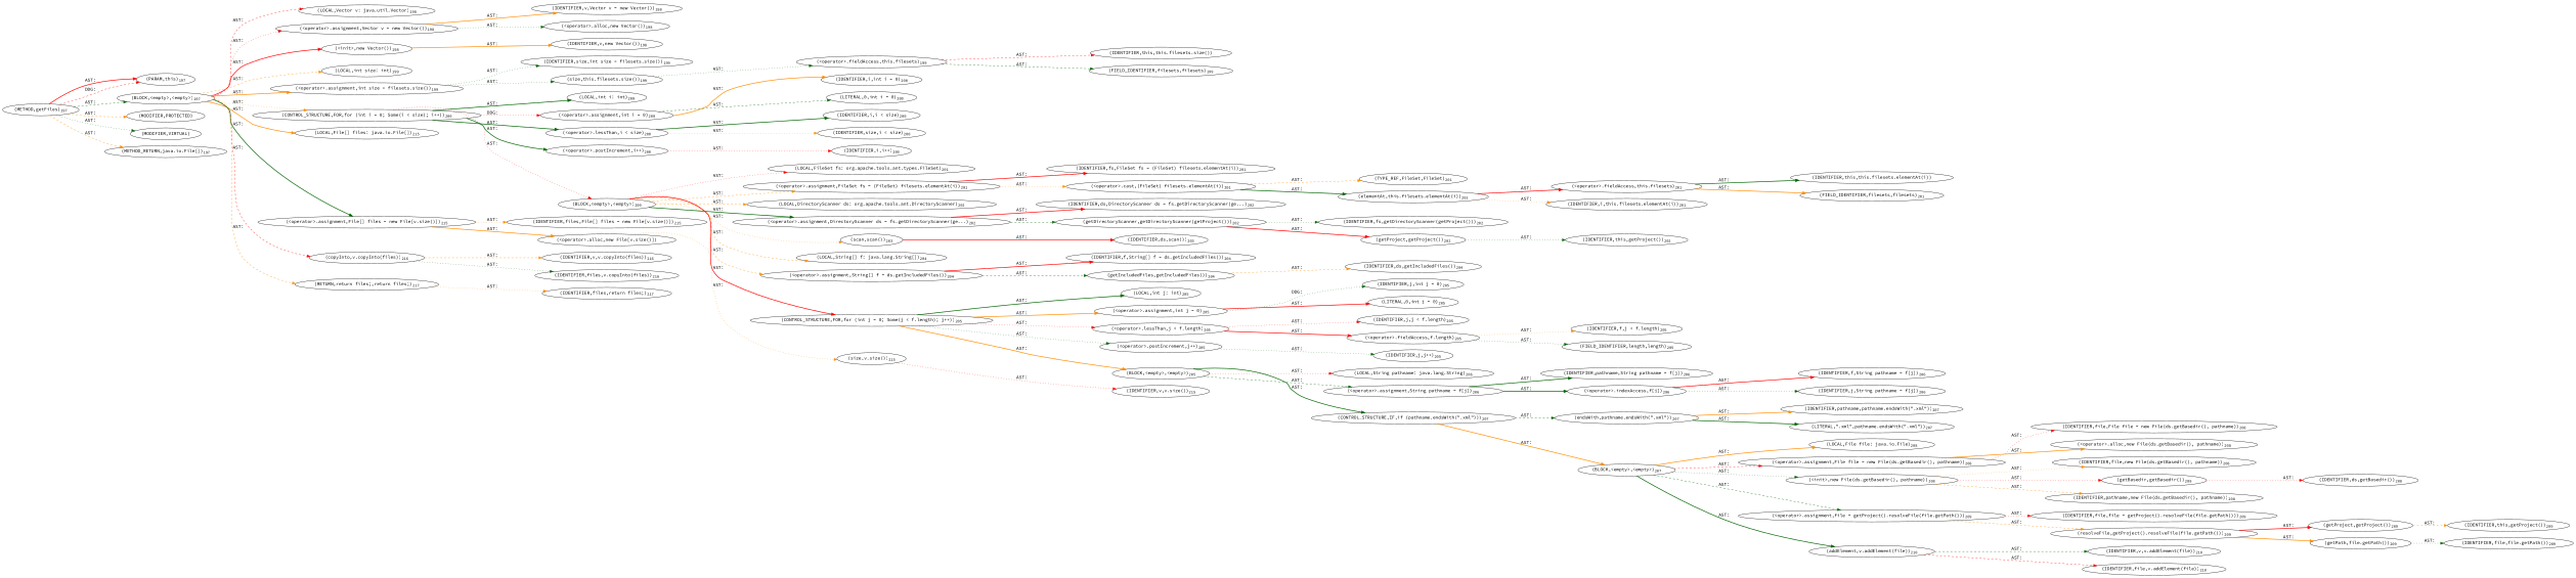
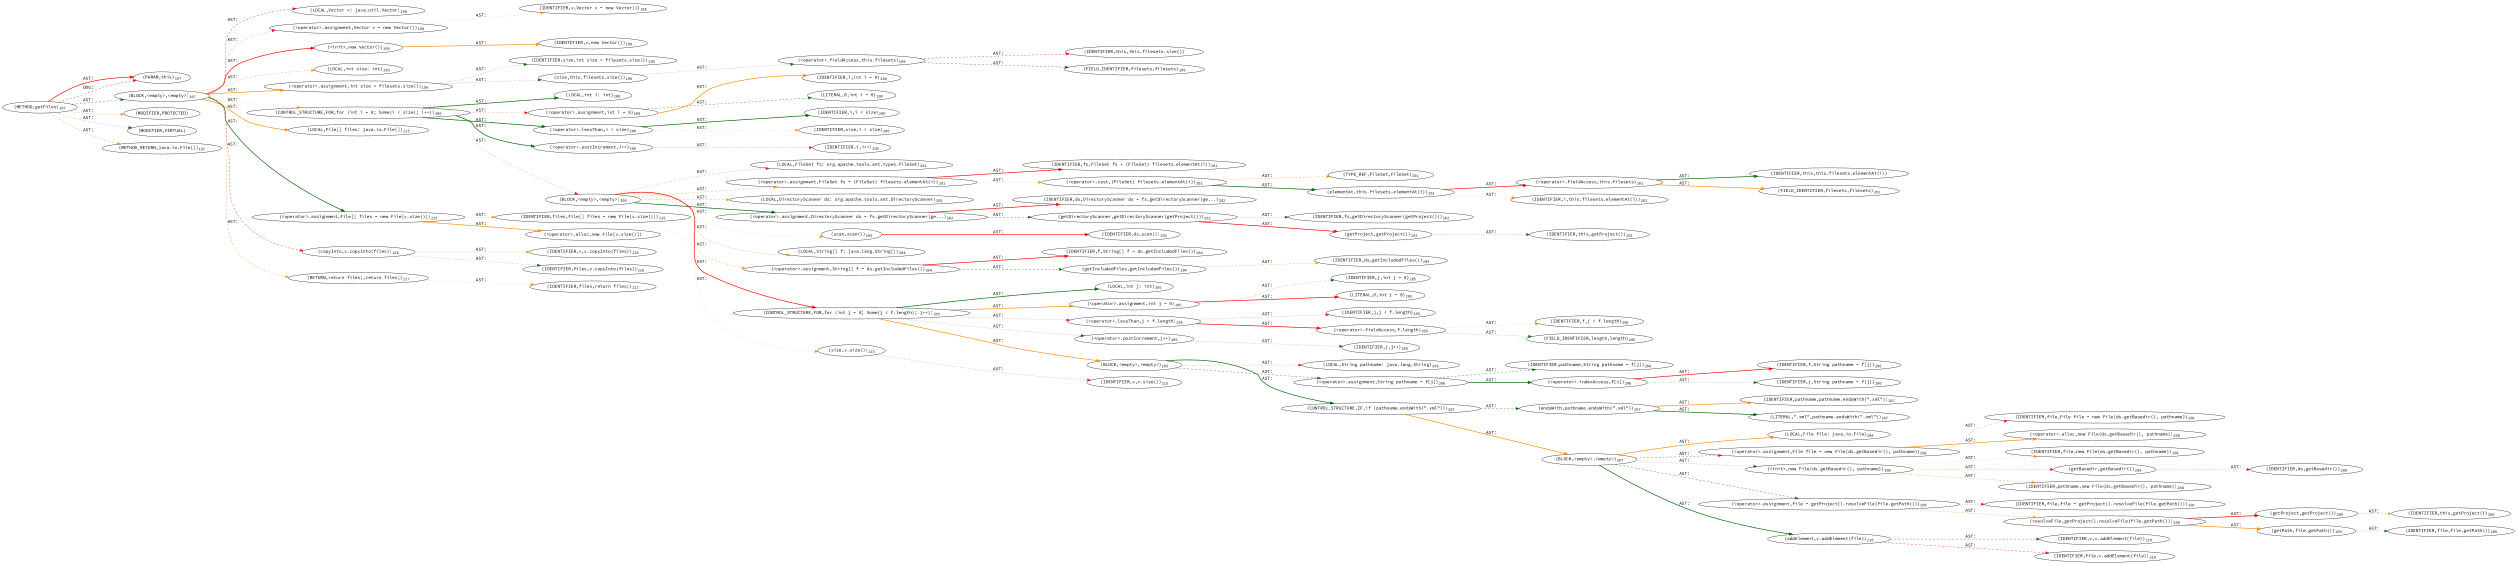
  digraph {
    fontname="Source Code Pro"
    rankdir=LR
    node [fontname="Source Code Pro"]
    edge [color=darkgreen fontname="Source Code Pro" style=bold]
    n1 [label=<(METHOD,getFiles)<SUB>197</SUB>>]
    n2 [label=<(PARAM,this)<SUB>197</SUB>>]
    n3 [label=<(BLOCK,&lt;empty&gt;,&lt;empty&gt;)<SUB>197</SUB>>]
    n4 [label=<(MODIFIER,PROTECTED)>]
    n5 [label=<(MODIFIER,VIRTUAL)>]
    n6 [label=<(METHOD_RETURN,java.io.File[])<SUB>197</SUB>>]
    n7 [label=<(LOCAL,Vector v: java.util.Vector)<SUB>198</SUB>>]
    n8 [label=<(&lt;operator&gt;.assignment,Vector v = new Vector())<SUB>198</SUB>>]
    n9 [label=<(&lt;init&gt;,new Vector())<SUB>198</SUB>>]
    n10 [label=<(LOCAL,int size: int)<SUB>199</SUB>>]
    n11 [label=<(&lt;operator&gt;.assignment,int size = filesets.size())<SUB>199</SUB>>]
    n12 [label=<(CONTROL_STRUCTURE,FOR,for (int i = 0; Some(i &lt; size); i++))<SUB>200</SUB>>]
    n13 [label=<(LOCAL,File[] files: java.io.File[])<SUB>215</SUB>>]
    n14 [label=<(&lt;operator&gt;.assignment,File[] files = new File[v.size()])<SUB>215</SUB>>]
    n15 [label=<(copyInto,v.copyInto(files))<SUB>216</SUB>>]
    n16 [label=<(RETURN,return files;,return files;)<SUB>217</SUB>>]
    n17 [label=<(IDENTIFIER,v,Vector v = new Vector())<SUB>198</SUB>>]
-   n18 [label=<(&lt;operator&gt;.alloc,new Vector())<SUB>198</SUB>>]
    n19 [label=<(IDENTIFIER,v,new Vector())<SUB>198</SUB>>]
    n20 [label=<(IDENTIFIER,size,int size = filesets.size())<SUB>199</SUB>>]
    n21 [label=<(size,this.filesets.size())<SUB>199</SUB>>]
    n22 [label=<(LOCAL,int i: int)<SUB>200</SUB>>]
    n23 [label=<(&lt;operator&gt;.assignment,int i = 0)<SUB>200</SUB>>]
    n24 [label=<(&lt;operator&gt;.lessThan,i &lt; size)<SUB>200</SUB>>]
    n25 [label=<(&lt;operator&gt;.postIncrement,i++)<SUB>200</SUB>>]
    n26 [label=<(BLOCK,&lt;empty&gt;,&lt;empty&gt;)<SUB>200</SUB>>]
    n27 [label=<(IDENTIFIER,files,File[] files = new File[v.size()])<SUB>215</SUB>>]
    n28 [label=<(&lt;operator&gt;.alloc,new File[v.size()])>]
    n29 [label=<(IDENTIFIER,v,v.copyInto(files))<SUB>216</SUB>>]
    n30 [label=<(IDENTIFIER,files,v.copyInto(files))<SUB>216</SUB>>]
    n31 [label=<(IDENTIFIER,files,return files;)<SUB>217</SUB>>]
    n32 [label=<(&lt;operator&gt;.fieldAccess,this.filesets)<SUB>199</SUB>>]
    n33 [label=<(IDENTIFIER,this,this.filesets.size())>]
    n34 [label=<(FIELD_IDENTIFIER,filesets,filesets)<SUB>199</SUB>>]
    n35 [label=<(IDENTIFIER,i,int i = 0)<SUB>200</SUB>>]
    n36 [label=<(LITERAL,0,int i = 0)<SUB>200</SUB>>]
    n37 [label=<(IDENTIFIER,i,i &lt; size)<SUB>200</SUB>>]
    n38 [label=<(IDENTIFIER,size,i &lt; size)<SUB>200</SUB>>]
    n39 [label=<(IDENTIFIER,i,i++)<SUB>200</SUB>>]
    n40 [label=<(LOCAL,FileSet fs: org.apache.tools.ant.types.FileSet)<SUB>201</SUB>>]
    n41 [label=<(&lt;operator&gt;.assignment,FileSet fs = (FileSet) filesets.elementAt(i))<SUB>201</SUB>>]
    n42 [label=<(LOCAL,DirectoryScanner ds: org.apache.tools.ant.DirectoryScanner)<SUB>202</SUB>>]
    n43 [label=<(&lt;operator&gt;.assignment,DirectoryScanner ds = fs.getDirectoryScanner(ge...)<SUB>202</SUB>>]
    n44 [label=<(scan,scan())<SUB>203</SUB>>]
    n45 [label=<(LOCAL,String[] f: java.lang.String[])<SUB>204</SUB>>]
    n46 [label=<(&lt;operator&gt;.assignment,String[] f = ds.getIncludedFiles())<SUB>204</SUB>>]
    n47 [label=<(CONTROL_STRUCTURE,FOR,for (int j = 0; Some(j &lt; f.length); j++))<SUB>205</SUB>>]
    n48 [label=<(IDENTIFIER,fs,FileSet fs = (FileSet) filesets.elementAt(i))<SUB>201</SUB>>]
    n49 [label=<(&lt;operator&gt;.cast,(FileSet) filesets.elementAt(i))<SUB>201</SUB>>]
    n50 [label=<(IDENTIFIER,ds,DirectoryScanner ds = fs.getDirectoryScanner(ge...)<SUB>202</SUB>>]
    n51 [label=<(getDirectoryScanner,getDirectoryScanner(getProject()))<SUB>202</SUB>>]
    n52 [label=<(IDENTIFIER,ds,scan())<SUB>203</SUB>>]
    n53 [label=<(IDENTIFIER,f,String[] f = ds.getIncludedFiles())<SUB>204</SUB>>]
    n54 [label=<(getIncludedFiles,getIncludedFiles())<SUB>204</SUB>>]
    n55 [label=<(LOCAL,int j: int)<SUB>205</SUB>>]
    n56 [label=<(&lt;operator&gt;.assignment,int j = 0)<SUB>205</SUB>>]
    n57 [label=<(&lt;operator&gt;.lessThan,j &lt; f.length)<SUB>205</SUB>>]
    n58 [label=<(&lt;operator&gt;.postIncrement,j++)<SUB>205</SUB>>]
    n59 [label=<(BLOCK,&lt;empty&gt;,&lt;empty&gt;)<SUB>205</SUB>>]
    n60 [label=<(TYPE_REF,FileSet,FileSet)<SUB>201</SUB>>]
    n61 [label=<(elementAt,this.filesets.elementAt(i))<SUB>201</SUB>>]
    n62 [label=<(&lt;operator&gt;.fieldAccess,this.filesets)<SUB>201</SUB>>]
    n63 [label=<(IDENTIFIER,i,this.filesets.elementAt(i))<SUB>201</SUB>>]
    n64 [label=<(IDENTIFIER,this,this.filesets.elementAt(i))>]
    n65 [label=<(FIELD_IDENTIFIER,filesets,filesets)<SUB>201</SUB>>]
    n66 [label=<(IDENTIFIER,fs,getDirectoryScanner(getProject()))<SUB>202</SUB>>]
    n67 [label=<(getProject,getProject())<SUB>202</SUB>>]
    n68 [label=<(IDENTIFIER,this,getProject())<SUB>202</SUB>>]
    n69 [label=<(IDENTIFIER,ds,getIncludedFiles())<SUB>204</SUB>>]
    n70 [label=<(IDENTIFIER,j,int j = 0)<SUB>205</SUB>>]
    n71 [label=<(LITERAL,0,int j = 0)<SUB>205</SUB>>]
    n72 [label=<(IDENTIFIER,j,j &lt; f.length)<SUB>205</SUB>>]
    n73 [label=<(&lt;operator&gt;.fieldAccess,f.length)<SUB>205</SUB>>]
    n74 [label=<(IDENTIFIER,j,j++)<SUB>205</SUB>>]
    n75 [label=<(LOCAL,String pathname: java.lang.String)<SUB>206</SUB>>]
    n76 [label=<(&lt;operator&gt;.assignment,String pathname = f[j])<SUB>206</SUB>>]
    n77 [label=<(CONTROL_STRUCTURE,IF,if (pathname.endsWith(&quot;.xml&quot;)))<SUB>207</SUB>>]
    n78 [label=<(IDENTIFIER,f,j &lt; f.length)<SUB>205</SUB>>]
    n79 [label=<(FIELD_IDENTIFIER,length,length)<SUB>205</SUB>>]
    n80 [label=<(IDENTIFIER,pathname,String pathname = f[j])<SUB>206</SUB>>]
    n81 [label=<(&lt;operator&gt;.indexAccess,f[j])<SUB>206</SUB>>]
    n82 [label=<(endsWith,pathname.endsWith(&quot;.xml&quot;))<SUB>207</SUB>>]
    n83 [label=<(BLOCK,&lt;empty&gt;,&lt;empty&gt;)<SUB>207</SUB>>]
    n84 [label=<(IDENTIFIER,f,String pathname = f[j])<SUB>206</SUB>>]
    n85 [label=<(IDENTIFIER,j,String pathname = f[j])<SUB>206</SUB>>]
    n86 [label=<(IDENTIFIER,pathname,pathname.endsWith(&quot;.xml&quot;))<SUB>207</SUB>>]
    n87 [label=<(LITERAL,&quot;.xml&quot;,pathname.endsWith(&quot;.xml&quot;))<SUB>207</SUB>>]
    n88 [label=<(LOCAL,File file: java.io.File)<SUB>208</SUB>>]
    n89 [label=<(&lt;operator&gt;.assignment,File file = new File(ds.getBasedir(), pathname))<SUB>208</SUB>>]
    n90 [label=<(&lt;init&gt;,new File(ds.getBasedir(), pathname))<SUB>208</SUB>>]
    n91 [label=<(&lt;operator&gt;.assignment,file = getProject().resolveFile(file.getPath()))<SUB>209</SUB>>]
    n92 [label=<(addElement,v.addElement(file))<SUB>210</SUB>>]
    n93 [label=<(IDENTIFIER,file,File file = new File(ds.getBasedir(), pathname))<SUB>208</SUB>>]
    n94 [label=<(&lt;operator&gt;.alloc,new File(ds.getBasedir(), pathname))<SUB>208</SUB>>]
    n95 [label=<(IDENTIFIER,file,new File(ds.getBasedir(), pathname))<SUB>208</SUB>>]
    n96 [label=<(getBasedir,getBasedir())<SUB>208</SUB>>]
    n97 [label=<(IDENTIFIER,pathname,new File(ds.getBasedir(), pathname))<SUB>208</SUB>>]
    n98 [label=<(IDENTIFIER,file,file = getProject().resolveFile(file.getPath()))<SUB>209</SUB>>]
    n99 [label=<(resolveFile,getProject().resolveFile(file.getPath()))<SUB>209</SUB>>]
    n100 [label=<(IDENTIFIER,v,v.addElement(file))<SUB>210</SUB>>]
    n101 [label=<(IDENTIFIER,file,v.addElement(file))<SUB>210</SUB>>]
    n102 [label=<(IDENTIFIER,ds,getBasedir())<SUB>208</SUB>>]
    n103 [label=<(getProject,getProject())<SUB>209</SUB>>]
    n104 [label=<(getPath,file.getPath())<SUB>209</SUB>>]
    n105 [label=<(IDENTIFIER,this,getProject())<SUB>209</SUB>>]
    n106 [label=<(IDENTIFIER,file,file.getPath())<SUB>209</SUB>>]
    n107 [label=<(size,v.size())<SUB>215</SUB>>]
    n108 [label=<(IDENTIFIER,v,v.size())<SUB>215</SUB>>]
    n1 -> n2 [color=red label="AST: "]
    n1 -> n2 [color=red label="DDG: " style=dashed]
    n1 -> n3 [label="AST: " style=dashed]
    n1 -> n4 [color=darkorange label="AST: " style=dashed]
    n1 -> n5 [label="AST: " style=dotted]
    n1 -> n6 [color=darkorange label="AST: " style=dashed]
    n3 -> n7 [color=red label="AST: " style=dashed]
    n3 -> n8 [color=red label="AST: " style=dotted]
    n3 -> n9 [color=red label="AST: "]
    n3 -> n10 [color=darkorange label="AST: " style=dashed]
    n3 -> n11 [color=darkorange label="AST: "]
    n3 -> n12 [color=darkorange label="AST: " style=dotted]
    n3 -> n13 [color=darkorange label="AST: "]
    n3 -> n14 [label="AST: "]
    n3 -> n15 [color=red label="AST: " style=dashed]
    n3 -> n16 [color=darkorange label="AST: " style=dashed]
-   n8 -> n17 [color=darkorange label="AST: "]
-   n8 -> n18 [label="AST: " style=dotted]
+   n8 -> n17 [color=darkorange label="AST: " style=dotted]
    n9 -> n19 [color=darkorange label="AST: "]
    n11 -> n20 [label="AST: " style=dotted]
    n11 -> n21 [label="AST: " style=dotted]
    n12 -> n22 [label="AST: "]
-   n12 -> n23 [color=red label="DDG: " style=dotted]
+   n12 -> n23 [color=red label="AST: " style=dotted]
    n12 -> n24 [label="AST: "]
    n12 -> n25 [label="AST: "]
    n12 -> n26 [color=red label="AST: " style=dotted]
    n14 -> n27 [color=darkorange label="AST: " style=dotted]
    n14 -> n28 [color=darkorange label="AST: "]
    n15 -> n29 [color=darkorange label="AST: " style=dashed]
    n15 -> n30 [label="AST: " style=dotted]
    n16 -> n31 [color=darkorange label="AST: " style=dotted]
    n21 -> n32 [label="AST: " style=dotted]
    n23 -> n35 [color=darkorange label="AST: "]
    n23 -> n36 [label="AST: " style=dashed]
    n24 -> n37 [label="AST: "]
    n24 -> n38 [color=darkorange label="AST: " style=dotted]
    n25 -> n39 [color=red label="AST: " style=dotted]
    n26 -> n40 [color=red label="AST: " style=dotted]
    n26 -> n41 [color=darkorange label="AST: " style=dashed]
    n26 -> n42 [color=darkorange label="AST: " style=dashed]
    n26 -> n43 [label="AST: "]
    n26 -> n44 [color=darkorange label="AST: " style=dotted]
    n26 -> n45 [color=darkorange label="AST: " style=dashed]
    n26 -> n46 [color=darkorange label="AST: " style=dashed]
    n26 -> n47 [color=red label="AST: "]
    n28 -> n107 [color=darkorange label="AST: " style=dotted]
    n32 -> n33 [color=red label="AST: " style=dashed]
    n32 -> n34 [label="AST: " style=dashed]
    n41 -> n48 [color=red label="AST: "]
    n41 -> n49 [color=darkorange label="AST: " style=dotted]
    n43 -> n50 [color=red label="AST: "]
    n43 -> n51 [label="AST: " style=dashed]
    n44 -> n52 [color=red label="AST: "]
    n46 -> n53 [color=red label="AST: "]
    n46 -> n54 [label="AST: " style=dashed]
    n47 -> n55 [label="AST: "]
    n47 -> n56 [color=darkorange label="AST: "]
    n47 -> n57 [color=red label="AST: " style=dotted]
    n47 -> n58 [label="AST: " style=dotted]
    n47 -> n59 [color=darkorange label="AST: "]
    n49 -> n60 [color=darkorange label="AST: " style=dashed]
    n49 -> n61 [label="AST: "]
    n51 -> n66 [label="AST: " style=dotted]
    n51 -> n67 [color=red label="AST: "]
    n54 -> n69 [color=darkorange label="AST: " style=dashed]
-   n56 -> n70 [label="DDG: " style=dotted]
+   n56 -> n70 [label="AST: " style=dotted]
    n56 -> n71 [color=red label="AST: "]
    n57 -> n72 [color=red label="AST: " style=dotted]
    n57 -> n73 [color=red label="AST: "]
    n58 -> n74 [label="AST: " style=dotted]
    n59 -> n75 [color=red label="AST: " style=dotted]
    n59 -> n76 [label="AST: " style=dashed]
    n59 -> n77 [label="AST: "]
    n61 -> n62 [color=red label="AST: "]
    n61 -> n63 [color=darkorange label="AST: " style=dotted]
    n62 -> n64 [label="AST: "]
    n62 -> n65 [color=darkorange label="AST: "]
    n67 -> n68 [label="AST: " style=dotted]
    n73 -> n78 [color=darkorange label="AST: " style=dotted]
    n73 -> n79 [label="AST: " style=dotted]
-   n76 -> n80 [label="AST: "]
+   n76 -> n80 [label="AST: " style=dashed]
    n76 -> n81 [label="AST: "]
    n77 -> n82 [label="AST: " style=dashed]
    n77 -> n83 [color=darkorange label="AST: "]
    n81 -> n84 [color=red label="AST: "]
    n81 -> n85 [label="AST: " style=dotted]
    n82 -> n86 [color=darkorange label="AST: "]
    n82 -> n87 [label="AST: "]
    n83 -> n88 [color=darkorange label="AST: "]
    n83 -> n89 [color=red label="AST: " style=dashed]
    n83 -> n90 [label="AST: " style=dotted]
    n83 -> n91 [label="AST: " style=dashed]
    n83 -> n92 [label="AST: "]
    n89 -> n93 [color=red label="AST: " style=dotted]
    n89 -> n94 [color=darkorange label="AST: "]
    n90 -> n95 [color=darkorange label="AST: " style=dotted]
    n90 -> n96 [color=red label="AST: " style=dotted]
    n90 -> n97 [color=darkorange label="AST: " style=dashed]
    n91 -> n98 [color=red label="AST: " style=dotted]
    n91 -> n99 [color=darkorange label="AST: " style=dashed]
    n92 -> n100 [label="AST: " style=dashed]
    n92 -> n101 [color=red label="AST: " style=dashed]
    n96 -> n102 [color=red label="AST: " style=dotted]
    n99 -> n103 [color=red label="AST: "]
    n99 -> n104 [color=darkorange label="AST: "]
    n103 -> n105 [color=darkorange label="AST: " style=dashed]
    n104 -> n106 [label="AST: " style=dotted]
    n107 -> n108 [color=red label="AST: " style=dotted]
  }
